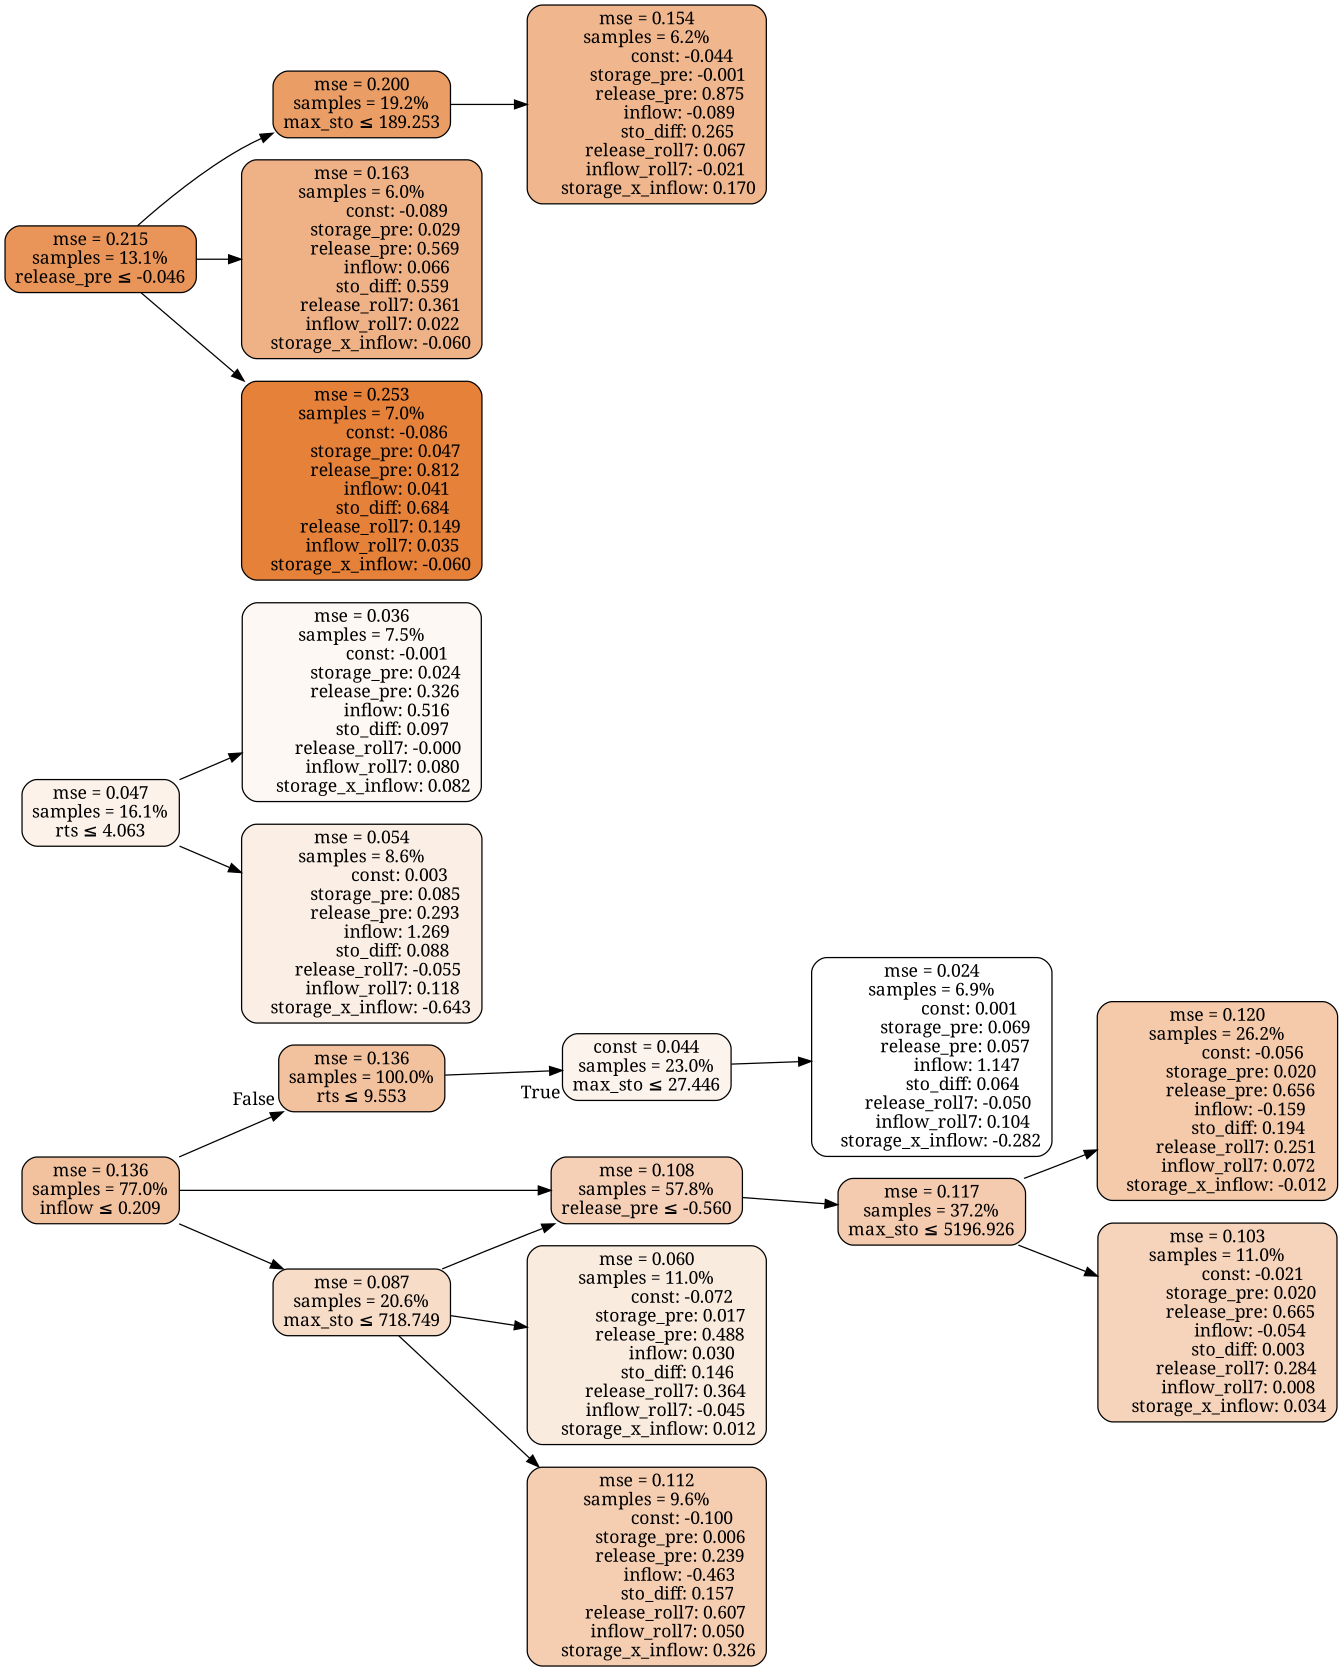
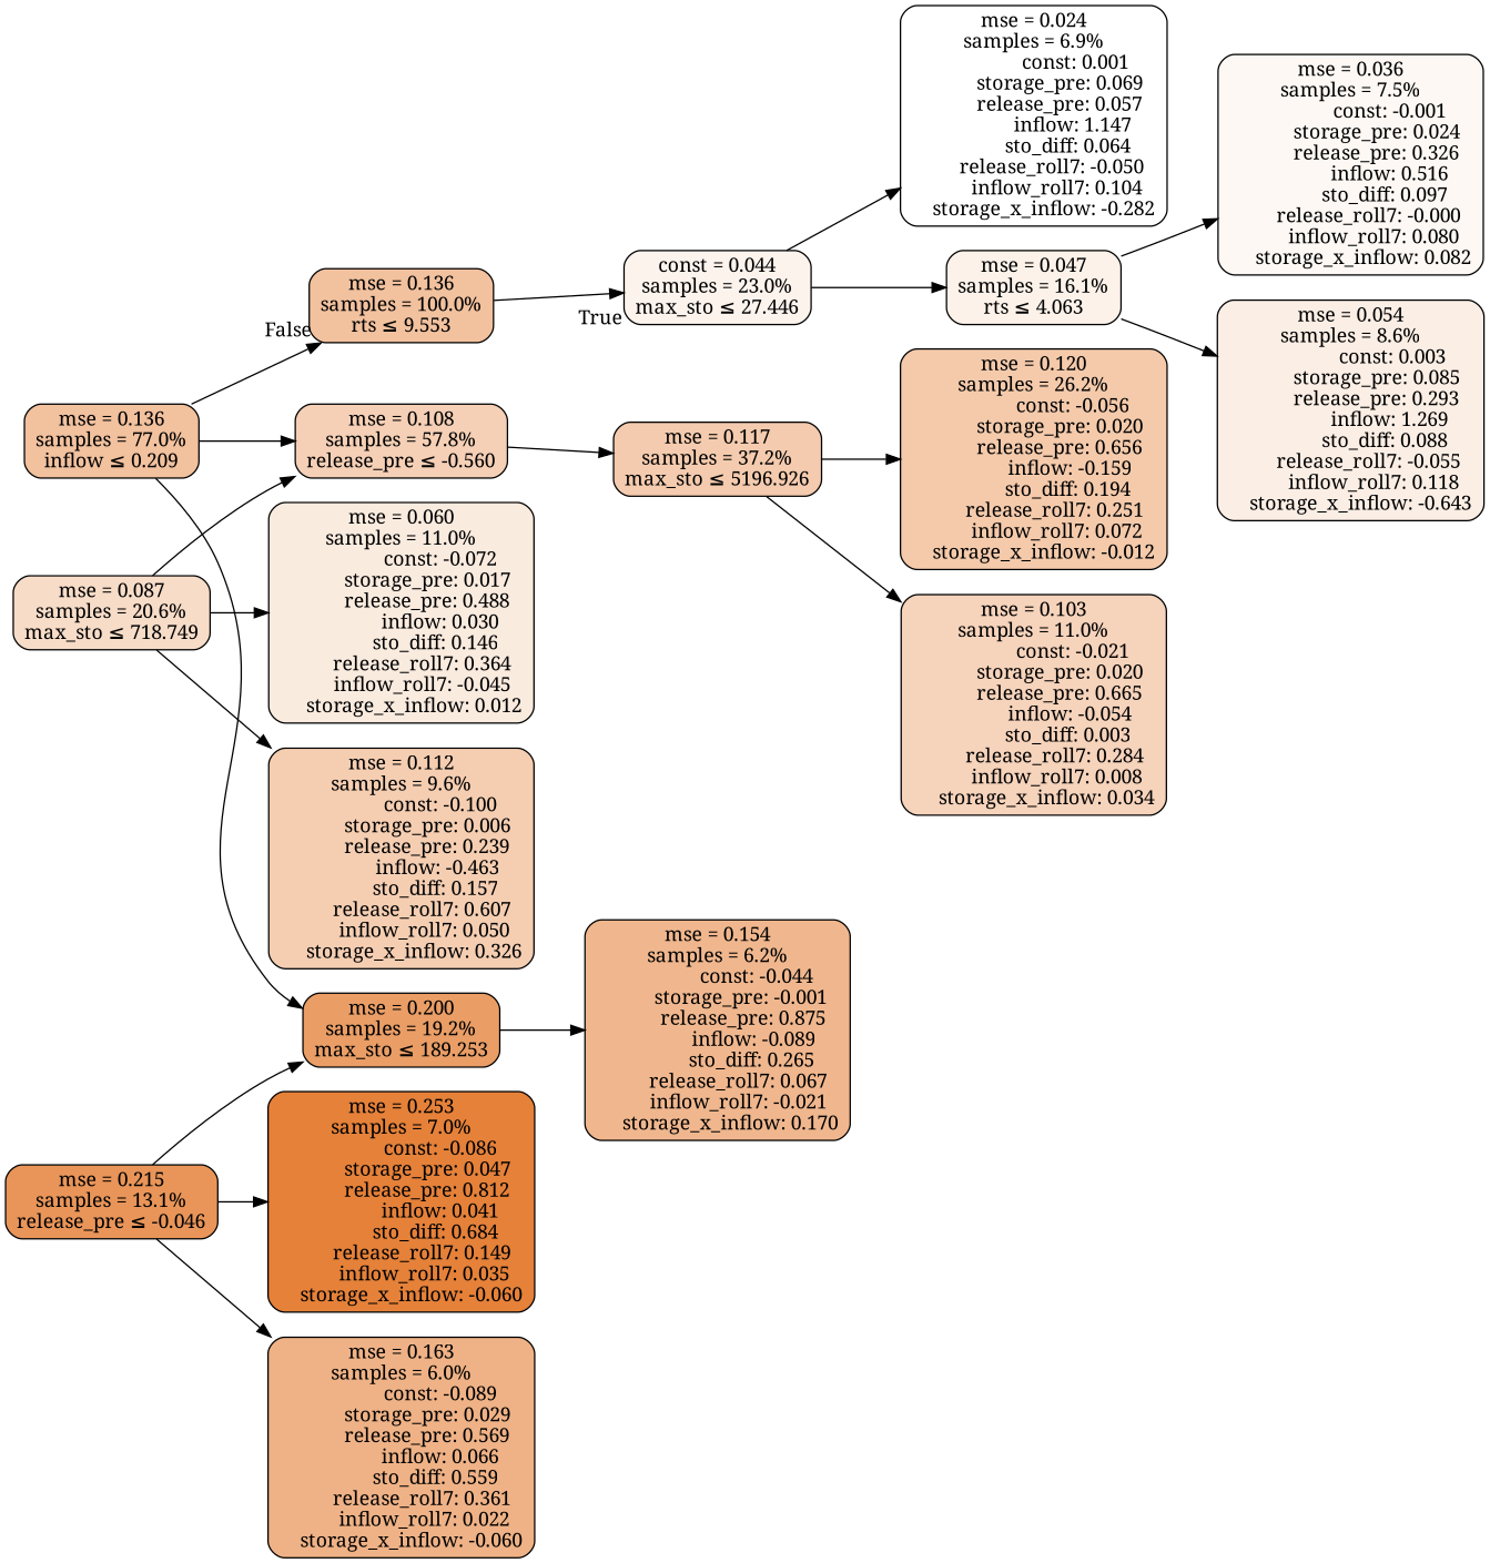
  digraph {
    fontname="Noto Serif"
    rankdir=LR
    node [color=black fillcolor="#f2c19e" fontname="Noto Serif" shape=rectangle style="filled, rounded"]
    edge [fontname="Noto Serif"]
    n1 [label="mse = 0.136\nsamples = 100.0%\nrts &le; 9.553"]
    n2 [fillcolor="#fcf3ed" label="const = 0.044\nsamples = 23.0%\nmax_sto &le; 27.446"]
    n3 [fillcolor="#ffffff" label="mse = 0.024\nsamples = 6.9%\n                const: 0.001\n          storage_pre: 0.069\n          release_pre: 0.057\n               inflow: 1.147\n             sto_diff: 0.064\n       release_roll7: -0.050\n         inflow_roll7: 0.104\n    storage_x_inflow: -0.282"]
    n4 [fillcolor="#fcf2ea" label="mse = 0.047\nsamples = 16.1%\nrts &le; 4.063"]
    n5 [label="mse = 0.136\nsamples = 77.0%\ninflow &le; 0.209"]
    n6 [fillcolor="#f5d0b6" label="mse = 0.108\nsamples = 57.8%\nrelease_pre &le; -0.560"]
    n7 [fillcolor="#ea9e66" label="mse = 0.200\nsamples = 19.2%\nmax_sto &le; 189.253"]
    n8 [fillcolor="#fdf8f4" label="mse = 0.036\nsamples = 7.5%\n               const: -0.001\n          storage_pre: 0.024\n          release_pre: 0.326\n               inflow: 0.516\n             sto_diff: 0.097\n       release_roll7: -0.000\n         inflow_roll7: 0.080\n     storage_x_inflow: 0.082"]
    n9 [fillcolor="#fbeee5" label="mse = 0.054\nsamples = 8.6%\n                const: 0.003\n          storage_pre: 0.085\n          release_pre: 0.293\n               inflow: 1.269\n             sto_diff: 0.088\n       release_roll7: -0.055\n         inflow_roll7: 0.118\n    storage_x_inflow: -0.643"]
    n10 [fillcolor="#f4cbae" label="mse = 0.117\nsamples = 37.2%\nmax_sto &le; 5196.926"]
    n11 [fillcolor="#f0b78e" label="mse = 0.154\nsamples = 6.2%\n               const: -0.044\n         storage_pre: -0.001\n          release_pre: 0.875\n              inflow: -0.089\n             sto_diff: 0.265\n        release_roll7: 0.067\n        inflow_roll7: -0.021\n     storage_x_inflow: 0.170"]
    n12 [fillcolor="#f7dcc8" label="mse = 0.087\nsamples = 20.6%\nmax_sto &le; 718.749"]
    n13 [fillcolor="#faebdf" label="mse = 0.060\nsamples = 11.0%\n               const: -0.072\n          storage_pre: 0.017\n          release_pre: 0.488\n               inflow: 0.030\n             sto_diff: 0.146\n        release_roll7: 0.364\n        inflow_roll7: -0.045\n     storage_x_inflow: 0.012"]
    n14 [fillcolor="#f5ceb2" label="mse = 0.112\nsamples = 9.6%\n               const: -0.100\n          storage_pre: 0.006\n          release_pre: 0.239\n              inflow: -0.463\n             sto_diff: 0.157\n        release_roll7: 0.607\n         inflow_roll7: 0.050\n     storage_x_inflow: 0.326"]
    n15 [fillcolor="#f4caab" label="mse = 0.120\nsamples = 26.2%\n               const: -0.056\n          storage_pre: 0.020\n          release_pre: 0.656\n              inflow: -0.159\n             sto_diff: 0.194\n        release_roll7: 0.251\n         inflow_roll7: 0.072\n    storage_x_inflow: -0.012"]
    n16 [fillcolor="#f6d3bb" label="mse = 0.103\nsamples = 11.0%\n               const: -0.021\n          storage_pre: 0.020\n          release_pre: 0.665\n              inflow: -0.054\n             sto_diff: 0.003\n        release_roll7: 0.284\n         inflow_roll7: 0.008\n     storage_x_inflow: 0.034"]
    n17 [fillcolor="#e99559" label="mse = 0.215\nsamples = 13.1%\nrelease_pre &le; -0.046"]
    n18 [fillcolor="#efb286" label="mse = 0.163\nsamples = 6.0%\n               const: -0.089\n          storage_pre: 0.029\n          release_pre: 0.569\n               inflow: 0.066\n             sto_diff: 0.559\n        release_roll7: 0.361\n         inflow_roll7: 0.022\n    storage_x_inflow: -0.060"]
    n19 [fillcolor="#e58139" label="mse = 0.253\nsamples = 7.0%\n               const: -0.086\n          storage_pre: 0.047\n          release_pre: 0.812\n               inflow: 0.041\n             sto_diff: 0.684\n        release_roll7: 0.149\n         inflow_roll7: 0.035\n    storage_x_inflow: -0.060"]
    n1 -> n2 [headlabel=True labelangle=45 labeldistance=2.5]
    n2 -> n3
+   n2 -> n4
    n4 -> n8
    n4 -> n9
    n5 -> n1 [headlabel=False labelangle=-45 labeldistance=2.5]
    n5 -> n6
-   n5 -> n12
+   n5 -> n7
    n6 -> n10
    n7 -> n11
    n10 -> n15
    n10 -> n16
    n12 -> n6
    n12 -> n13
    n12 -> n14
    n17 -> n7
    n17 -> n18
    n17 -> n19
  }
